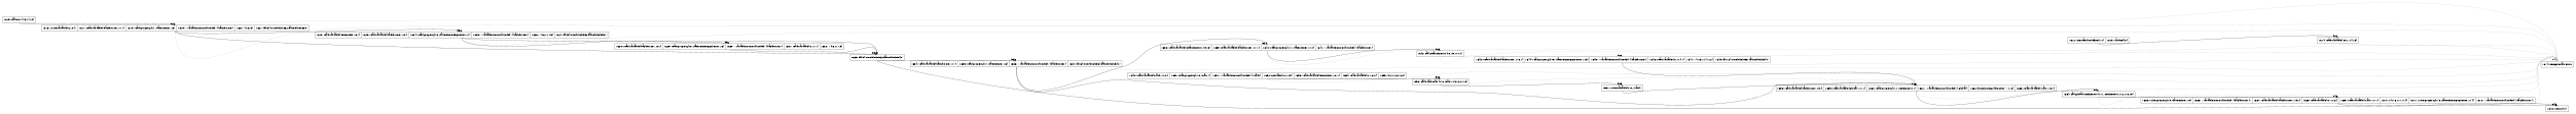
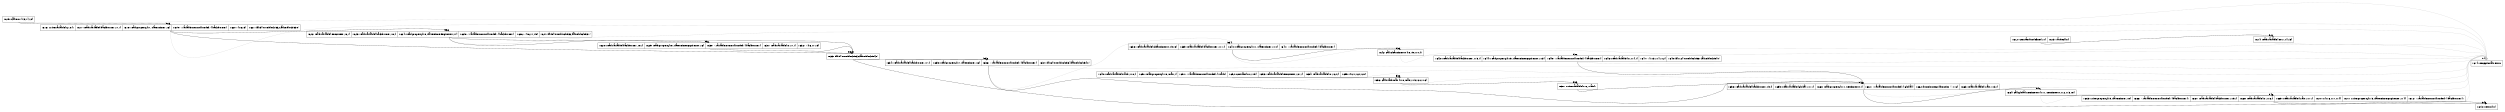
  digraph {
    rankdir=LR
    node [shape=record]
    edge [headport=n tailport=s]
    n1 [label="{1612: constant[undefined,v1]|1613: vardecl['n']}"]
    n2 [label="{1614: read-variable['now',v4,v3]}"]
    n3 [label="{1674: exceptional-return}"]
    n4 [label="{1615: call-now [v3,v4,v2]}"]
    n5 [label="{1616: write-variable[v2,'n']*|1617: read-variable['backburner',v7,-]|1618: read-property[v7,'_laterTimer',v6]|1619: \<variable-non-null-undef\>['backburner']|1620: ![v6,v5]|1621: if[v5](true-block:532,false-block:530)}"]
    n6 [label="{1633: if[v5](true-block:533,false-block:543)}"]
    n7 [label="{1622: read-variable['executeAt',v6,-]|1623: read-variable['backburner',v8,-]|1624: read-property[v8,'_laterTimerExpiresAt',v7]|1625: \<variable-non-null-undef\>['backburner']|1626: \<[v6,v7,v5]|1627: if[v5](true-block:532,false-block:531)}"]
    n8 [label="{1634: read-variable['backburner',v7,-]|1635: read-property[v7,'_laterTimer',v6]|1636: \<variable-non-null-undef\>['backburner']|1637: if[v6](true-block:534,false-block:540)}"]
    n9 [label="{1673: return[v1]}"]
    n10 [label="{1628: read-variable['backburner',v8,-]|1629: read-property[v8,'_laterTimerExpiresAt',v6]|1630: \<variable-non-null-undef\>['backburner']|1631: read-variable['n',v7,-]|1632: \<[v6,v7,v5]}"]
    n11 [label="{1638: read-variable['clearTimeout',v9,v8]|1639: read-variable['backburner',v11,-]|1640: read-property[v11,'_laterTimer',v10]|1641: \<variable-non-null-undef\>['backburner']}"]
    n12 [label="{1658: read-variable['backburner',v9,-]|1659: read-variable['global',v11,-]|1660: read-property[v11,'setTimeout',-]|1661: \<variable-non-null-undef\>['global']|1662: function-expr[function ( ),v12]|1663: read-variable['wait',v13,-]}"]
    n13 [label="{1642: call-clearTimeout [v8,v9,v10,-]*}"]
    n14 [label="{1664: call-global.setTimeout [v11,'setTimeout',v12,v13,v8]}"]
    n15 [label="{1643: read-variable['backburner',v15,-]|1644: read-property[v15,'_laterTimerExpiresAt',v13]|1645: \<variable-non-null-undef\>['backburner']|1646: read-variable['n',v14,-]|1647: \<[v13,v14,v12]|1648: if[v12](true-block:537,false-block:540)}"]
    n16 [label="{1665: write-property[v9,'_laterTimer',v8]|1666: \<variable-non-null-undef\>['backburner']*|1667: read-variable['backburner',v15,-]|1668: read-variable['n',v16,-]|1669: read-variable['wait',v17,-]|1670: +[v16,v17,v14]|1671: write-property[v15,'_laterTimerExpiresAt',v14]|1672: \<variable-non-null-undef\>['backburner']*}"]
    n17 [label="{1649: read-variable['Math',v18,-]|1650: read-property[v18,'max',-]|1651: \<variable-non-null-undef\>['Math']|1652: constant[0.0,v19]|1653: read-variable['executeAt',v21,-]|1654: read-variable['n',v22,-]|1655: -[v21,v22,v20]}"]
    n18 [label="{1656: call-Math.max [v18,'max',v19,v20,v16]}"]
    n19 [label="{1657: write-variable[v16,'wait']*}"]
    n1 -> n2 [headlabel="      527"]
    n2 -> n3 [color=gray headlabel="      544"]
    n4 -> n3 [color=gray]
    n4 -> n5 [headlabel="      529"]
    n5 -> n3 [color=gray]
    n5 -> n6 [headlabel="      532"]
    n5 -> n7 [headlabel="      530"]
    n6 -> n8 [headlabel="      533"]
    n6 -> n9 [headlabel="      543"]
    n7 -> n3 [color=gray]
    n7 -> n6
    n7 -> n10 [headlabel="      531"]
    n8 -> n3 [color=gray]
-   n8 -> n11 [headlabel="      534"]
+   n8 -> n11 [headlabel="      534" color=gray]
    n8 -> n12 [headlabel="      540"]
    n10 -> n6
    n11 -> n3 [color=gray]
    n11 -> n13 [headlabel="      535"]
    n12 -> n3 [color=gray]
    n12 -> n14 [headlabel="      541"]
    n13 -> n3 [color=gray]
    n13 -> n15 [color=gray headlabel="      536"]
    n14 -> n3 [color=gray]
    n14 -> n16 [headlabel="      542"]
    n15 -> n3 [color=gray]
    n15 -> n12
    n16 -> n3 [color=gray]
    n16 -> n9
    n17 -> n3 [color=gray]
    n17 -> n18 [headlabel="      538"]
    n18 -> n3 [color=gray]
    n18 -> n19 [headlabel="      539"]
    n19 -> n12
  }
